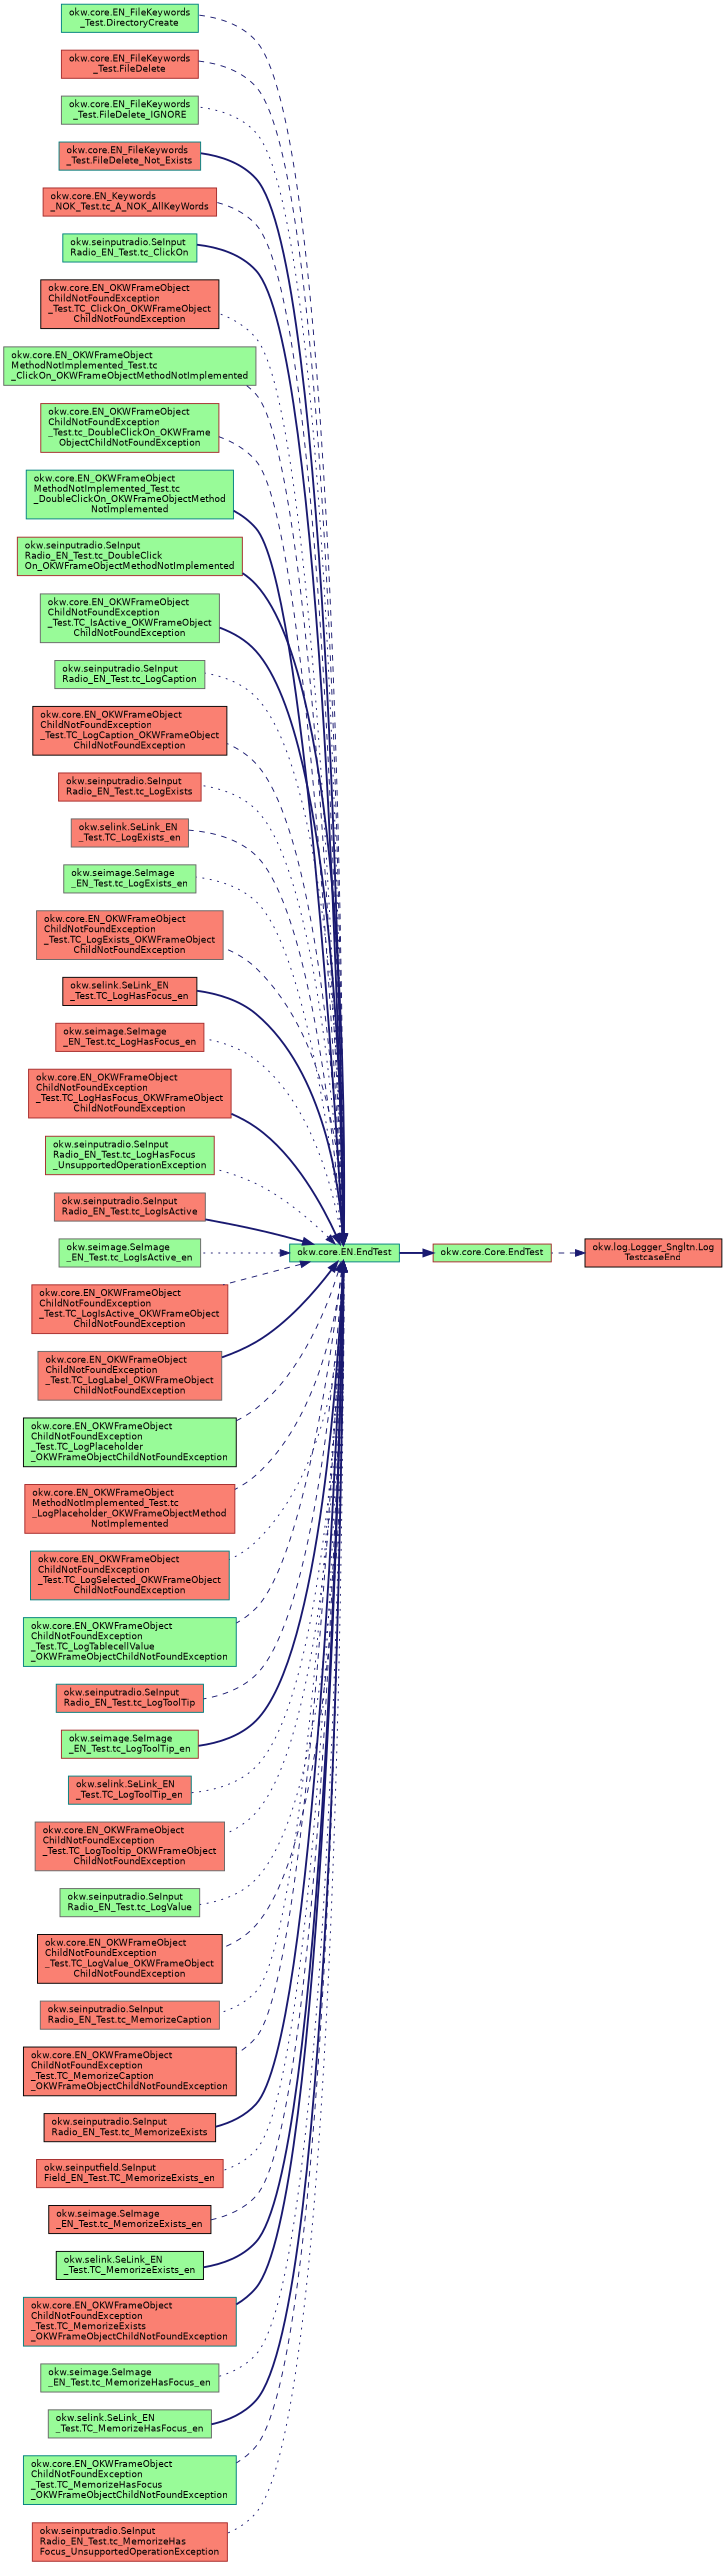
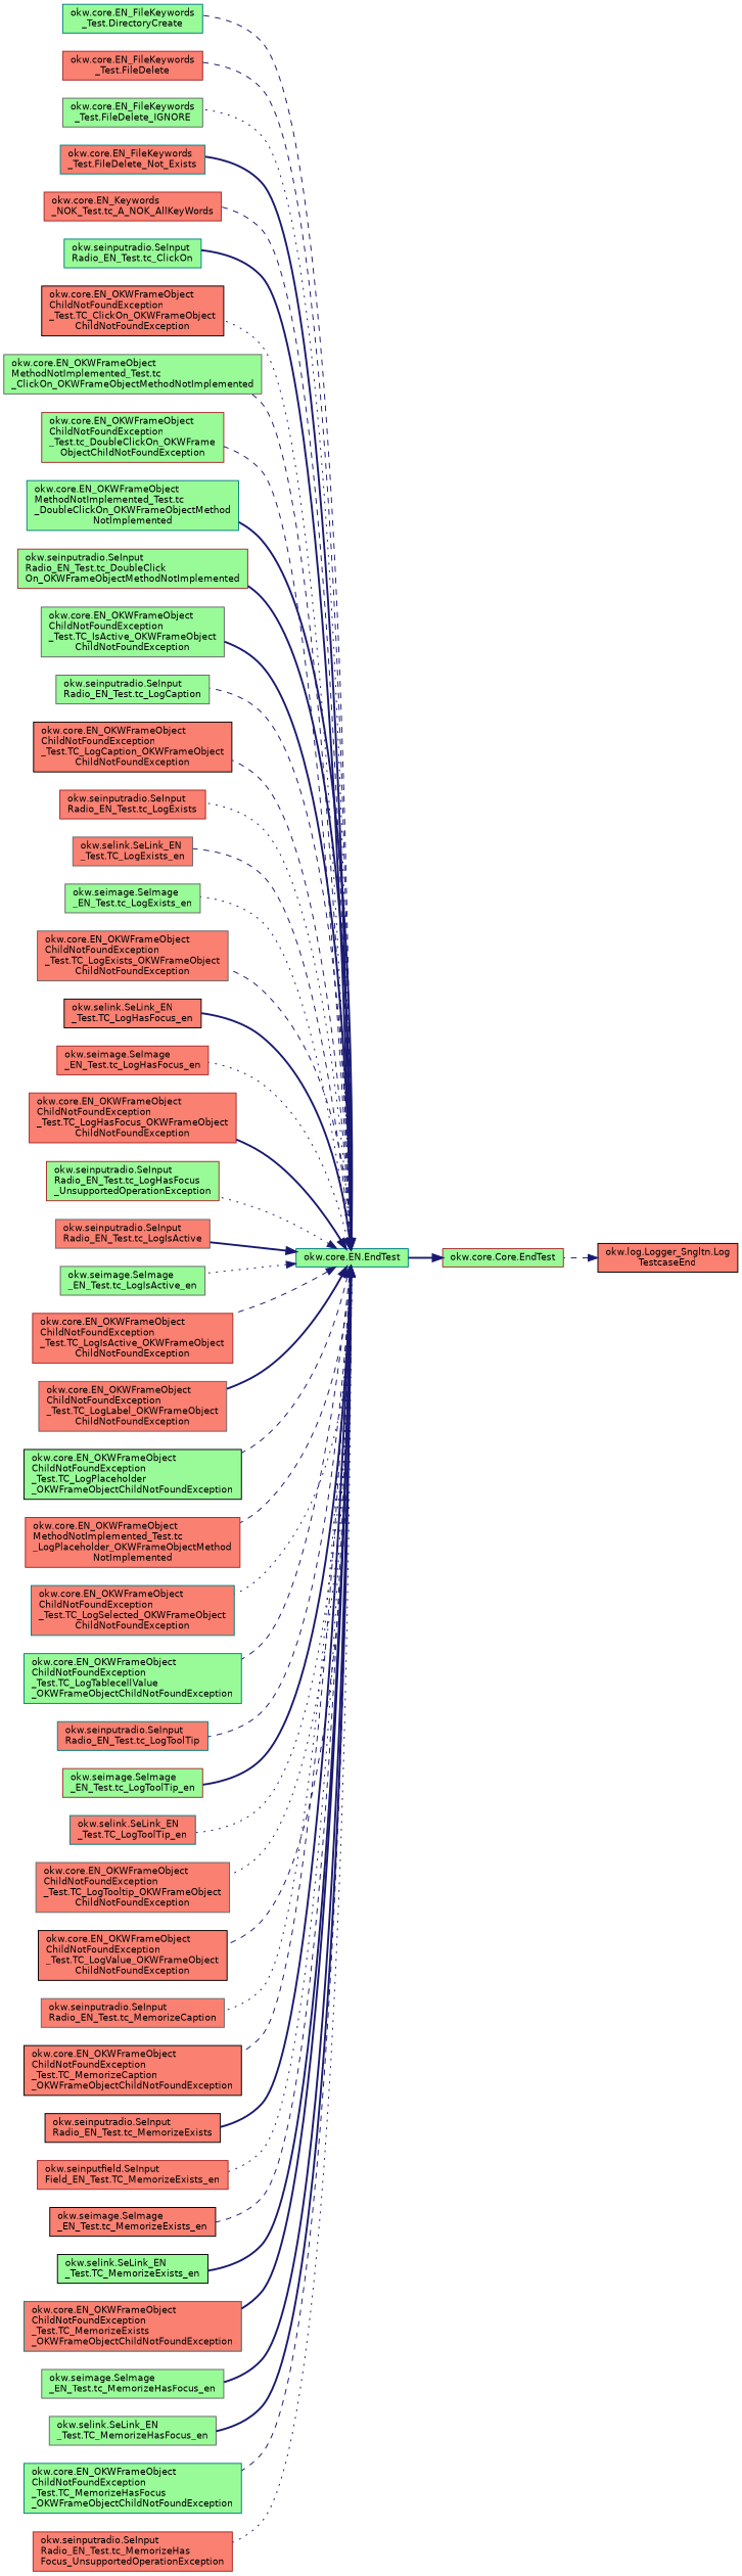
  digraph {
    rankdir=RL
    node [color=gray40 fillcolor=salmon fontname=Helvetica fontsize=10 shape=record style=filled]
    edge [color=midnightblue dir=back fontname=Helvetica fontsize=10 labelfontname=Helvetica labelfontsize=10 style=dashed]
    n1 [color=black fontcolor=black height=0.2 label="okw.log.Logger_Sngltn.Log\lTestcaseEnd" width=0.4]
    n2 [color=brown fillcolor=palegreen height=0.2 label="okw.core.Core.EndTest" width=0.4]
    n3 [color=teal fillcolor=palegreen height=0.2 label="okw.core.EN.EndTest" width=0.4]
    n4 [color=teal fillcolor=palegreen height=0.2 label="okw.core.EN_FileKeywords\l_Test.DirectoryCreate" width=0.4]
    n5 [color=brown height=0.2 label="okw.core.EN_FileKeywords\l_Test.FileDelete" width=0.4]
    n6 [fillcolor=palegreen height=0.2 label="okw.core.EN_FileKeywords\l_Test.FileDelete_IGNORE" width=0.4]
    n7 [color=teal height=0.2 label="okw.core.EN_FileKeywords\l_Test.FileDelete_Not_Exists" width=0.4]
    n8 [color=brown height=0.2 label="okw.core.EN_Keywords\l_NOK_Test.tc_A_NOK_AllKeyWords" width=0.4]
    n9 [color=teal fillcolor=palegreen height=0.2 label="okw.seinputradio.SeInput\lRadio_EN_Test.tc_ClickOn" width=0.4]
    n10 [color=black height=0.2 label="okw.core.EN_OKWFrameObject\lChildNotFoundException\l_Test.TC_ClickOn_OKWFrameObject\lChildNotFoundException" width=0.4]
    n11 [fillcolor=palegreen height=0.2 label="okw.core.EN_OKWFrameObject\lMethodNotImplemented_Test.tc\l_ClickOn_OKWFrameObjectMethodNotImplemented" width=0.4]
    n12 [color=brown fillcolor=palegreen height=0.2 label="okw.core.EN_OKWFrameObject\lChildNotFoundException\l_Test.tc_DoubleClickOn_OKWFrame\lObjectChildNotFoundException" width=0.4]
    n13 [color=teal fillcolor=palegreen height=0.2 label="okw.core.EN_OKWFrameObject\lMethodNotImplemented_Test.tc\l_DoubleClickOn_OKWFrameObjectMethod\lNotImplemented" width=0.4]
    n14 [color=brown fillcolor=palegreen height=0.2 label="okw.seinputradio.SeInput\lRadio_EN_Test.tc_DoubleClick\lOn_OKWFrameObjectMethodNotImplemented" width=0.4]
    n15 [fillcolor=palegreen height=0.2 label="okw.core.EN_OKWFrameObject\lChildNotFoundException\l_Test.TC_IsActive_OKWFrameObject\lChildNotFoundException" width=0.4]
    n16 [fillcolor=palegreen height=0.2 label="okw.seinputradio.SeInput\lRadio_EN_Test.tc_LogCaption" width=0.4]
    n17 [color=black height=0.2 label="okw.core.EN_OKWFrameObject\lChildNotFoundException\l_Test.TC_LogCaption_OKWFrameObject\lChildNotFoundException" width=0.4]
    n18 [color=brown height=0.2 label="okw.seinputradio.SeInput\lRadio_EN_Test.tc_LogExists" width=0.4]
    n19 [height=0.2 label="okw.selink.SeLink_EN\l_Test.TC_LogExists_en" width=0.4]
    n20 [fillcolor=palegreen height=0.2 label="okw.seimage.SeImage\l_EN_Test.tc_LogExists_en" width=0.4]
    n21 [height=0.2 label="okw.core.EN_OKWFrameObject\lChildNotFoundException\l_Test.TC_LogExists_OKWFrameObject\lChildNotFoundException" width=0.4]
    n22 [color=black height=0.2 label="okw.selink.SeLink_EN\l_Test.TC_LogHasFocus_en" width=0.4]
    n23 [color=brown height=0.2 label="okw.seimage.SeImage\l_EN_Test.tc_LogHasFocus_en" width=0.4]
    n24 [color=brown height=0.2 label="okw.core.EN_OKWFrameObject\lChildNotFoundException\l_Test.TC_LogHasFocus_OKWFrameObject\lChildNotFoundException" width=0.4]
    n25 [color=brown fillcolor=palegreen height=0.2 label="okw.seinputradio.SeInput\lRadio_EN_Test.tc_LogHasFocus\l_UnsupportedOperationException" width=0.4]
    n26 [height=0.2 label="okw.seinputradio.SeInput\lRadio_EN_Test.tc_LogIsActive" width=0.4]
    n27 [fillcolor=palegreen height=0.2 label="okw.seimage.SeImage\l_EN_Test.tc_LogIsActive_en" width=0.4]
    n28 [color=brown height=0.2 label="okw.core.EN_OKWFrameObject\lChildNotFoundException\l_Test.TC_LogIsActive_OKWFrameObject\lChildNotFoundException" width=0.4]
    n29 [height=0.2 label="okw.core.EN_OKWFrameObject\lChildNotFoundException\l_Test.TC_LogLabel_OKWFrameObject\lChildNotFoundException" width=0.4]
    n30 [color=black fillcolor=palegreen height=0.2 label="okw.core.EN_OKWFrameObject\lChildNotFoundException\l_Test.TC_LogPlaceholder\l_OKWFrameObjectChildNotFoundException" width=0.4]
    n31 [color=brown height=0.2 label="okw.core.EN_OKWFrameObject\lMethodNotImplemented_Test.tc\l_LogPlaceholder_OKWFrameObjectMethod\lNotImplemented" width=0.4]
    n32 [color=teal height=0.2 label="okw.core.EN_OKWFrameObject\lChildNotFoundException\l_Test.TC_LogSelected_OKWFrameObject\lChildNotFoundException" width=0.4]
    n33 [color=teal fillcolor=palegreen height=0.2 label="okw.core.EN_OKWFrameObject\lChildNotFoundException\l_Test.TC_LogTablecellValue\l_OKWFrameObjectChildNotFoundException" width=0.4]
    n34 [color=teal height=0.2 label="okw.seinputradio.SeInput\lRadio_EN_Test.tc_LogToolTip" width=0.4]
    n35 [color=brown fillcolor=palegreen height=0.2 label="okw.seimage.SeImage\l_EN_Test.tc_LogToolTip_en" width=0.4]
    n36 [color=teal height=0.2 label="okw.selink.SeLink_EN\l_Test.TC_LogToolTip_en" width=0.4]
    n37 [height=0.2 label="okw.core.EN_OKWFrameObject\lChildNotFoundException\l_Test.TC_LogTooltip_OKWFrameObject\lChildNotFoundException" width=0.4]
-   n38 [fillcolor=palegreen height=0.2 label="okw.seinputradio.SeInput\lRadio_EN_Test.tc_LogValue" width=0.4]
    n39 [color=black height=0.2 label="okw.core.EN_OKWFrameObject\lChildNotFoundException\l_Test.TC_LogValue_OKWFrameObject\lChildNotFoundException" width=0.4]
    n40 [height=0.2 label="okw.seinputradio.SeInput\lRadio_EN_Test.tc_MemorizeCaption" width=0.4]
    n41 [color=black height=0.2 label="okw.core.EN_OKWFrameObject\lChildNotFoundException\l_Test.TC_MemorizeCaption\l_OKWFrameObjectChildNotFoundException" width=0.4]
    n42 [color=black height=0.2 label="okw.seinputradio.SeInput\lRadio_EN_Test.tc_MemorizeExists" width=0.4]
    n43 [color=brown height=0.2 label="okw.seinputfield.SeInput\lField_EN_Test.TC_MemorizeExists_en" width=0.4]
    n44 [color=black height=0.2 label="okw.seimage.SeImage\l_EN_Test.tc_MemorizeExists_en" width=0.4]
    n45 [color=black fillcolor=palegreen height=0.2 label="okw.selink.SeLink_EN\l_Test.TC_MemorizeExists_en" width=0.4]
    n46 [color=teal height=0.2 label="okw.core.EN_OKWFrameObject\lChildNotFoundException\l_Test.TC_MemorizeExists\l_OKWFrameObjectChildNotFoundException" width=0.4]
    n47 [fillcolor=palegreen height=0.2 label="okw.seimage.SeImage\l_EN_Test.tc_MemorizeHasFocus_en" width=0.4]
    n48 [fillcolor=palegreen height=0.2 label="okw.selink.SeLink_EN\l_Test.TC_MemorizeHasFocus_en" width=0.4]
    n49 [color=teal fillcolor=palegreen height=0.2 label="okw.core.EN_OKWFrameObject\lChildNotFoundException\l_Test.TC_MemorizeHasFocus\l_OKWFrameObjectChildNotFoundException" width=0.4]
    n50 [color=brown height=0.2 label="okw.seinputradio.SeInput\lRadio_EN_Test.tc_MemorizeHas\lFocus_UnsupportedOperationException" width=0.4]
    n1 -> n2
    n2 -> n3 [style=bold]
    n3 -> n4
    n3 -> n5
    n3 -> n6 [style=dotted]
    n3 -> n7 [style=bold]
    n3 -> n8
    n3 -> n9 [style=bold]
    n3 -> n10 [style=dotted]
    n3 -> n11
    n3 -> n12
    n3 -> n13 [style=bold]
    n3 -> n14 [style=bold]
    n3 -> n15 [style=bold]
-   n3 -> n16 [style=dotted]
+   n3 -> n16
    n3 -> n17
    n3 -> n18 [style=dotted]
    n3 -> n19
    n3 -> n20 [style=dotted]
    n3 -> n21
    n3 -> n22 [style=bold]
    n3 -> n23 [style=dotted]
    n3 -> n24 [style=bold]
    n3 -> n25 [style=dotted]
    n3 -> n26 [style=bold]
    n3 -> n27 [style=dotted]
    n3 -> n28
    n3 -> n29 [style=bold]
    n3 -> n30
    n3 -> n31
    n3 -> n32 [style=dotted]
    n3 -> n33
    n3 -> n34
    n3 -> n35 [style=bold]
    n3 -> n36 [style=dotted]
    n3 -> n37 [style=dotted]
-   n3 -> n38 [style=dotted]
    n3 -> n39
    n3 -> n40 [style=dotted]
    n3 -> n41
    n3 -> n42 [style=bold]
    n3 -> n43 [style=dotted]
    n3 -> n44
    n3 -> n45 [style=bold]
    n3 -> n46 [style=bold]
-   n3 -> n47 [style=dotted]
+   n3 -> n47 [style=bold]
    n3 -> n48 [style=bold]
    n3 -> n49
    n3 -> n50 [style=dotted]
  }
